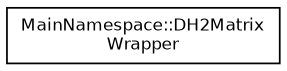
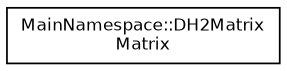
  digraph {
    rankdir=LR
-   n1 [color=black fillcolor=white fontname=Helvetica fontsize=10 height=0.2 label="MainNamespace::DH2Matrix\lWrapper" shape=record style=filled width=0.4]
+   n1 [color=black fillcolor=white fontname=Helvetica fontsize=10 height=0.2 label="MainNamespace::DH2Matrix\lMatrix" shape=record style=filled width=0.4]
  }
